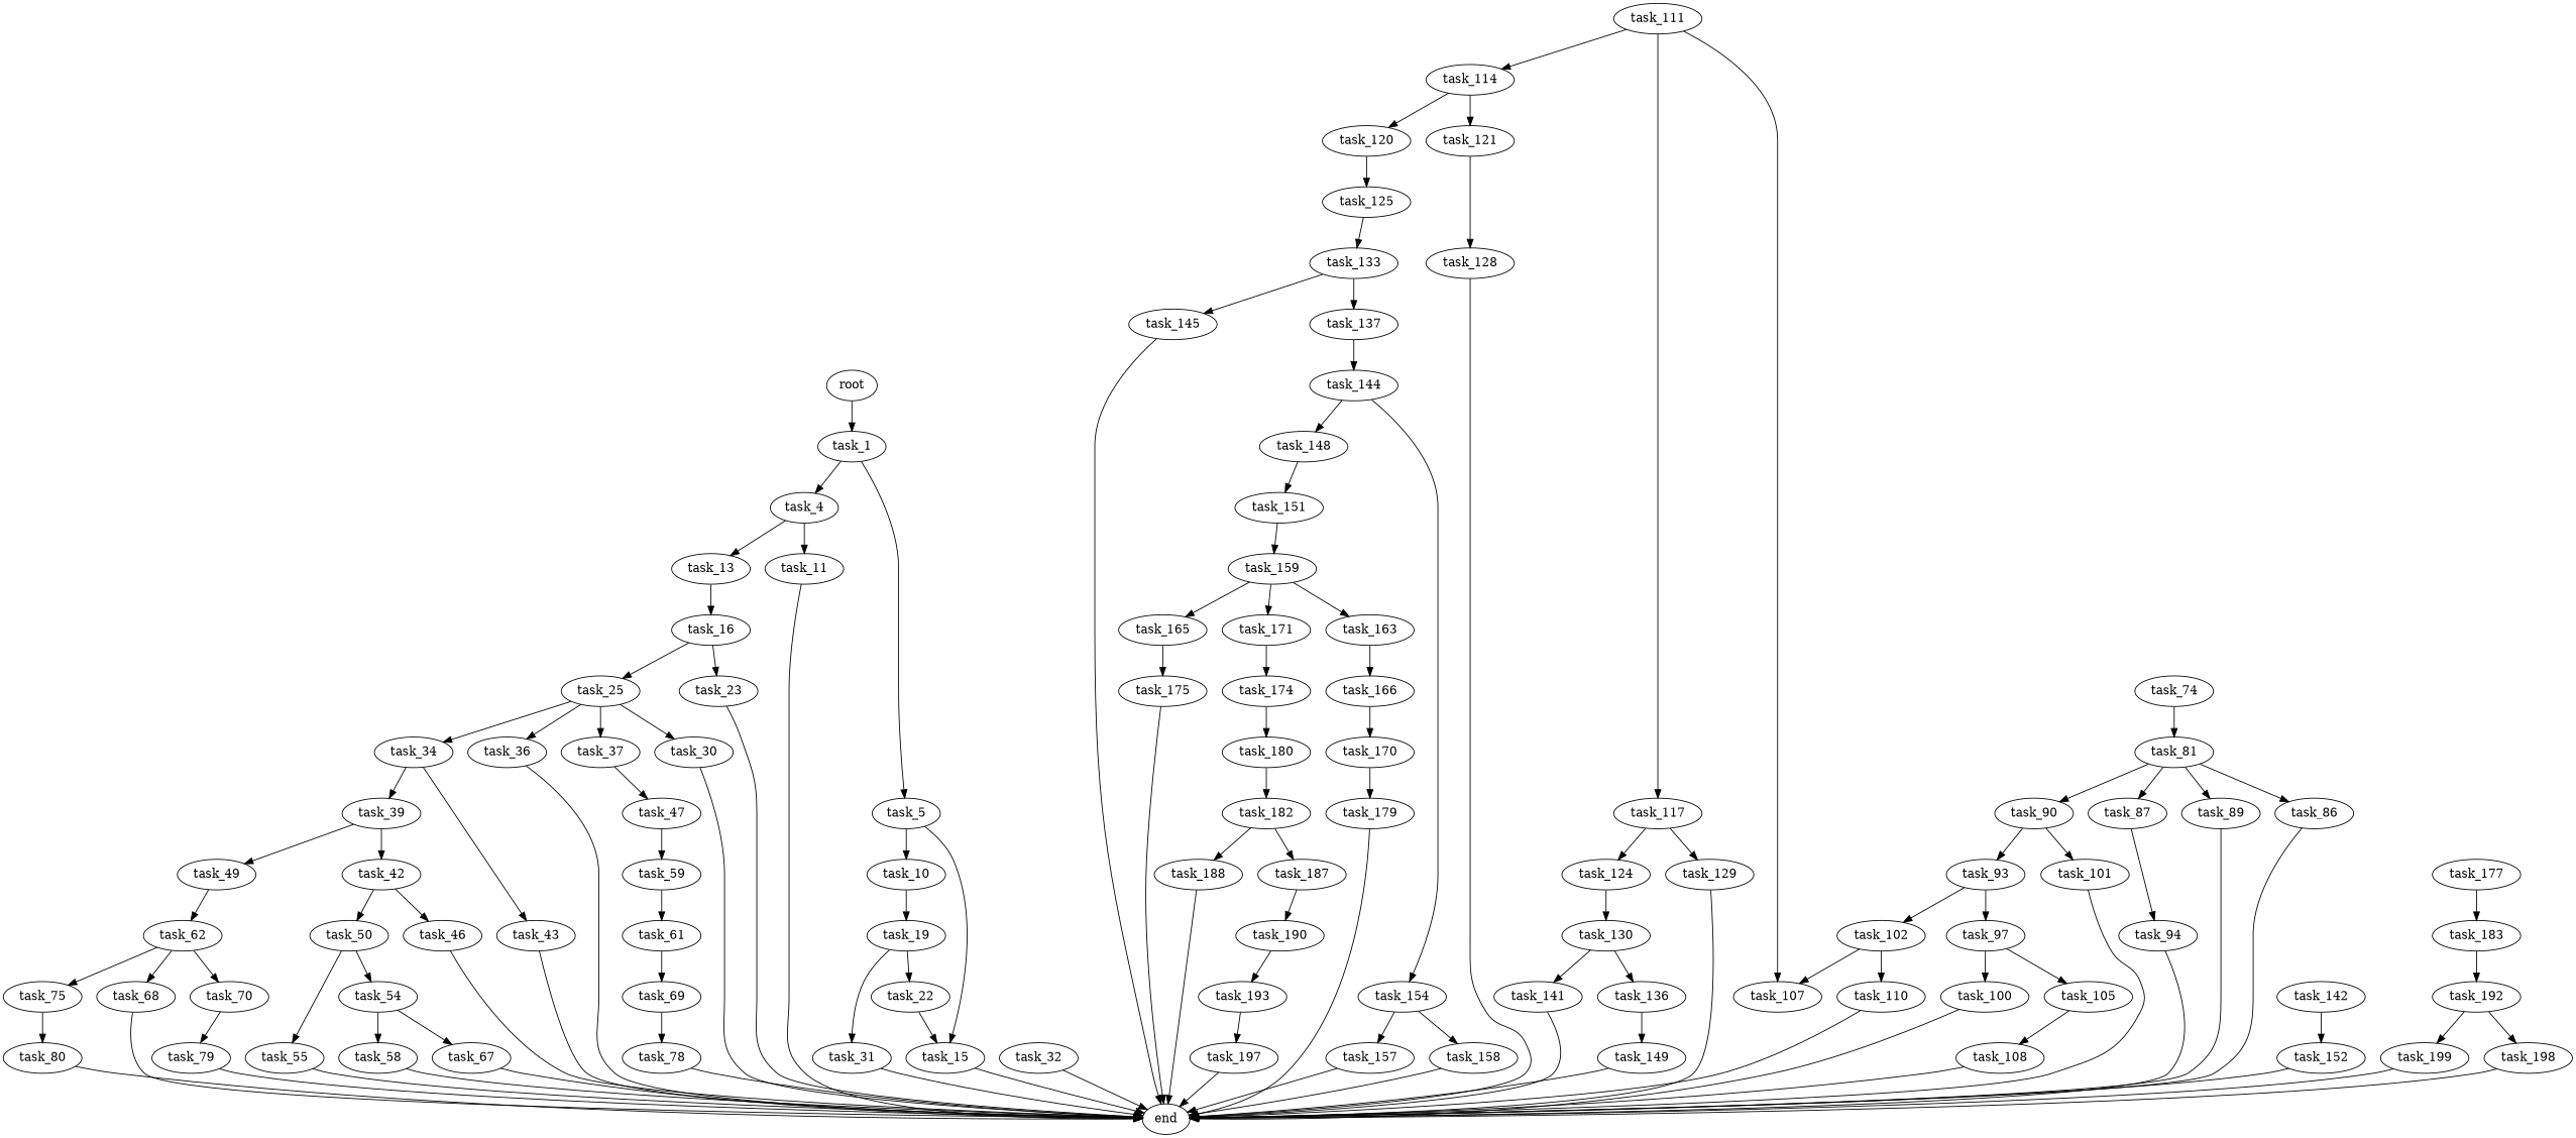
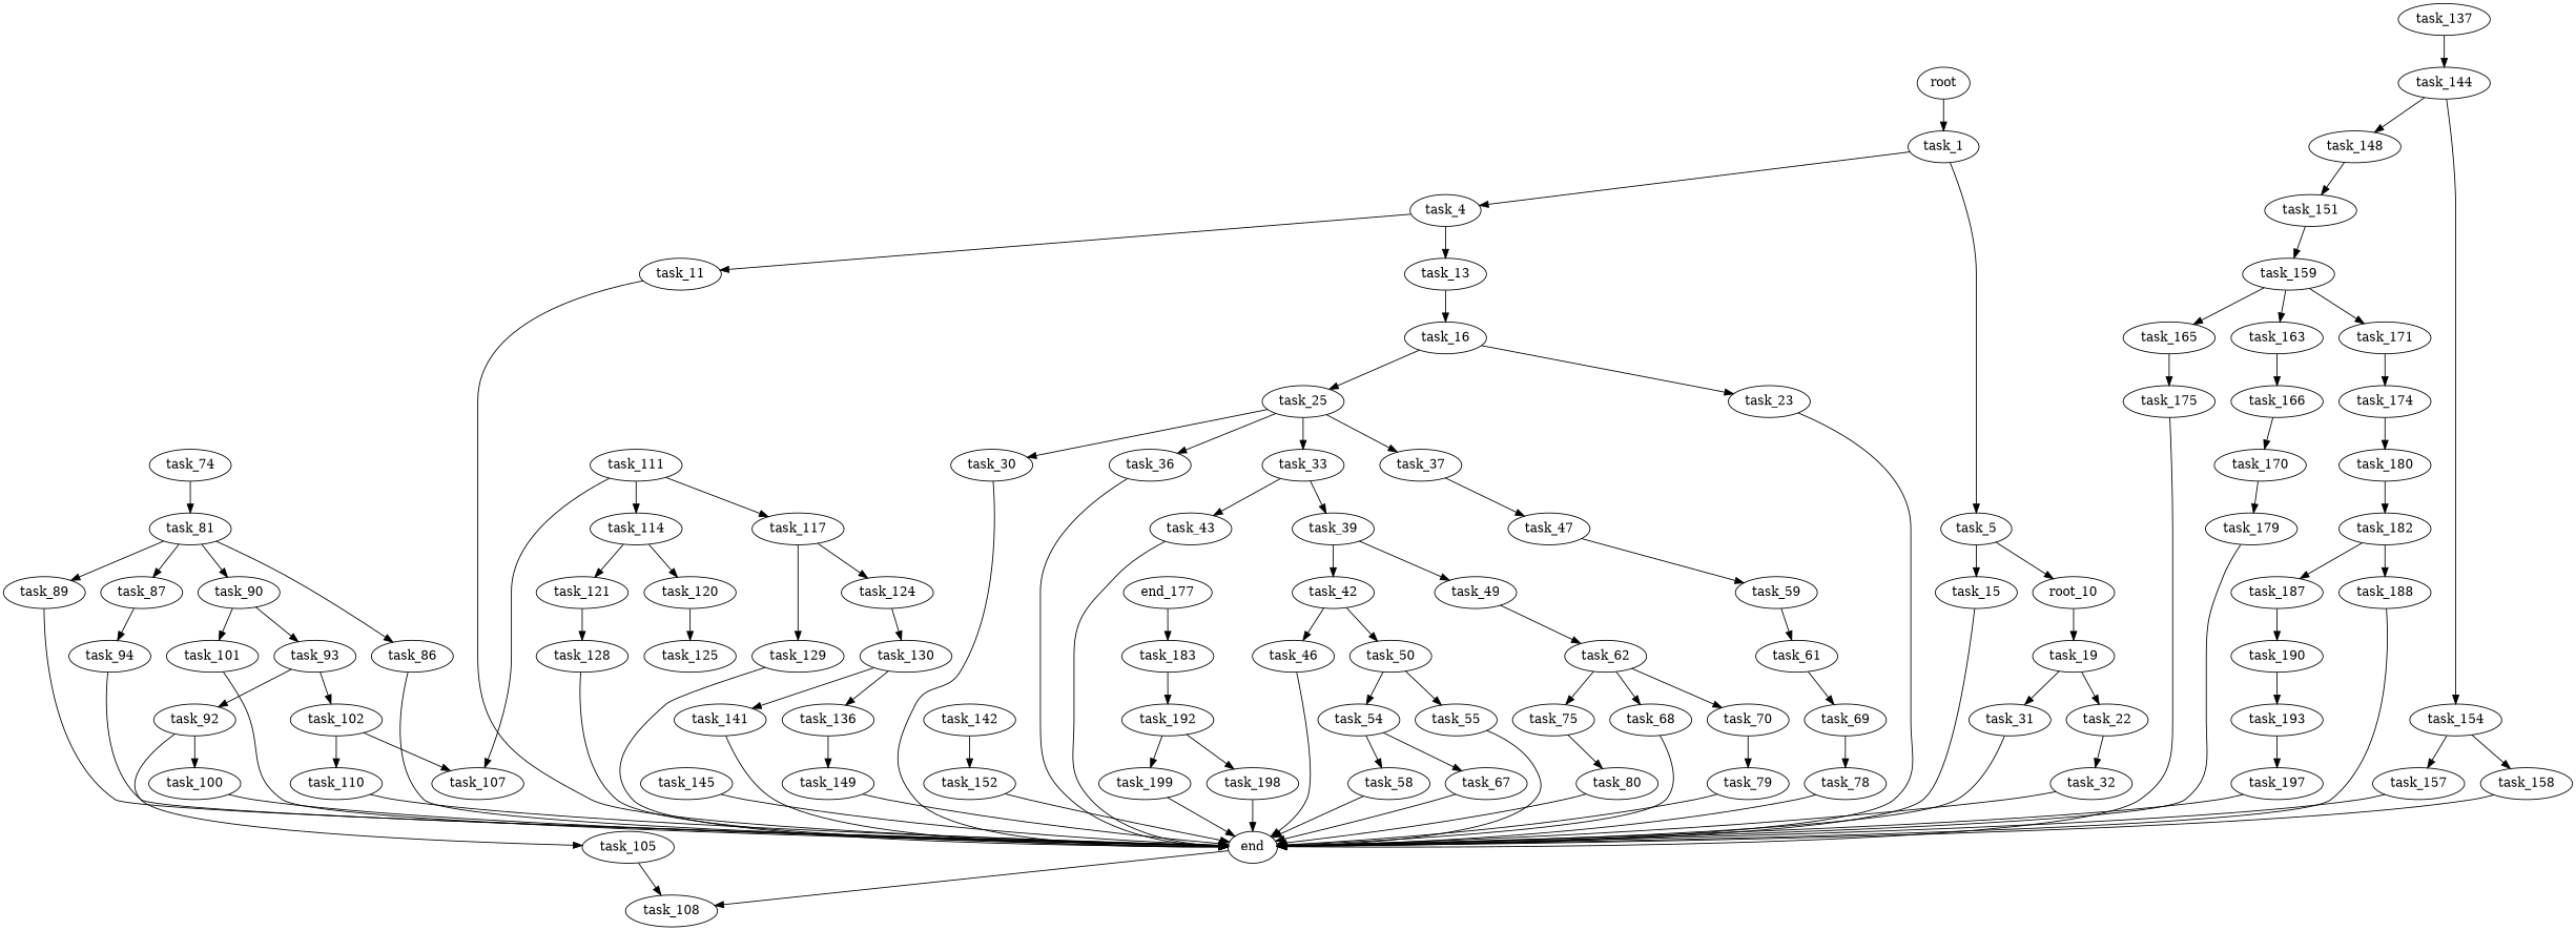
  digraph {
    root
    task_1
    task_4
    task_5
    task_11
    task_13
-   task_10
+   task_10 [label=root_10]
    task_15
    end
    task_16
    task_19
    task_22
    task_31
    task_23
    task_25
    task_30
-   task_33 [label=task_34]
+   task_33
    task_36
    task_37
    task_32
    task_39
    task_43
    task_47
    task_42
    task_49
    task_59
    task_46
    task_50
    task_62
    task_54
    task_55
    task_61
    task_68
    task_70
    task_75
    task_58
    task_67
    task_69
    task_78
    task_79
    task_80
    task_74
    task_81
    task_86
    task_87
    task_89
    task_90
    task_94
    task_93
    task_101
-   task_97
+   task_97 [label=task_92]
    task_102
    task_100
    task_105
    task_107
    task_110
    task_108
    task_111
    task_114
    task_117
    task_120
    task_121
    task_124
    task_129
    task_125
    task_128
    task_130
-   task_133
    task_136
    task_141
    task_137
    task_145
    task_149
    task_144
    task_142
    task_152
    task_148
    task_154
    task_151
    task_157
    task_158
    task_159
    task_163
    task_165
    task_171
    task_166
    task_175
    task_174
    task_170
-   task_177
+   task_177 [label=end_177]
    task_183
    task_179
    task_180
    task_182
    task_192
    task_187
    task_188
    task_190
    task_198
    task_199
    task_193
    task_197
    root -> task_1
    task_1 -> task_4
    task_1 -> task_5
    task_4 -> task_11
    task_4 -> task_13
    task_5 -> task_10
    task_5 -> task_15
    task_11 -> end
    task_13 -> task_16
    task_10 -> task_19
    task_15 -> end
    task_16 -> task_23
    task_16 -> task_25
    task_19 -> task_22
    task_19 -> task_31
-   task_22 -> task_15
+   task_22 -> task_32
    task_31 -> end
    task_23 -> end
    task_25 -> task_30
    task_25 -> task_33
    task_25 -> task_36
    task_25 -> task_37
    task_30 -> end
    task_33 -> task_39
    task_33 -> task_43
    task_36 -> end
    task_37 -> task_47
    task_32 -> end
    task_39 -> task_42
    task_39 -> task_49
    task_43 -> end
    task_47 -> task_59
    task_42 -> task_46
    task_42 -> task_50
    task_49 -> task_62
    task_59 -> task_61
    task_46 -> end
    task_50 -> task_54
    task_50 -> task_55
    task_62 -> task_68
    task_62 -> task_70
    task_62 -> task_75
    task_54 -> task_58
    task_54 -> task_67
    task_55 -> end
    task_61 -> task_69
    task_68 -> end
    task_70 -> task_79
    task_75 -> task_80
    task_58 -> end
    task_67 -> end
    task_69 -> task_78
    task_78 -> end
    task_79 -> end
    task_80 -> end
    task_74 -> task_81
    task_81 -> task_86
    task_81 -> task_87
    task_81 -> task_89
    task_81 -> task_90
    task_86 -> end
    task_87 -> task_94
    task_89 -> end
    task_90 -> task_93
    task_90 -> task_101
    task_94 -> end
    task_93 -> task_97
    task_93 -> task_102
    task_101 -> end
    task_97 -> task_100
    task_97 -> task_105
    task_102 -> task_107
    task_102 -> task_110
    task_100 -> end
    task_105 -> task_108
    task_110 -> end
-   task_108 -> end
+   end -> task_108
    task_111 -> task_107
    task_111 -> task_114
    task_111 -> task_117
    task_114 -> task_120
    task_114 -> task_121
    task_117 -> task_124
    task_117 -> task_129
    task_120 -> task_125
    task_121 -> task_128
    task_124 -> task_130
    task_129 -> end
-   task_125 -> task_133
    task_128 -> end
    task_130 -> task_136
    task_130 -> task_141
-   task_133 -> task_137
-   task_133 -> task_145
    task_136 -> task_149
    task_141 -> end
    task_137 -> task_144
    task_145 -> end
    task_149 -> end
    task_144 -> task_148
    task_144 -> task_154
    task_142 -> task_152
    task_152 -> end
    task_148 -> task_151
    task_154 -> task_157
    task_154 -> task_158
    task_151 -> task_159
    task_157 -> end
    task_158 -> end
    task_159 -> task_163
    task_159 -> task_165
    task_159 -> task_171
    task_163 -> task_166
    task_165 -> task_175
    task_171 -> task_174
    task_166 -> task_170
    task_175 -> end
    task_174 -> task_180
    task_170 -> task_179
    task_177 -> task_183
    task_183 -> task_192
    task_179 -> end
    task_180 -> task_182
    task_182 -> task_187
    task_182 -> task_188
    task_192 -> task_198
    task_192 -> task_199
    task_187 -> task_190
    task_188 -> end
    task_190 -> task_193
    task_198 -> end
    task_199 -> end
    task_193 -> task_197
    task_197 -> end
  }
